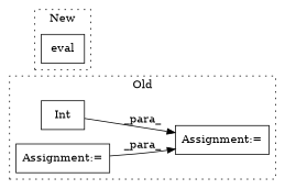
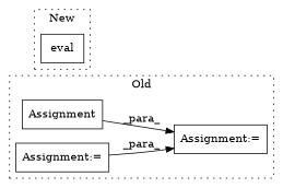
  digraph {
    rankdir=LR
    node [a=32 l=1 shape=box]
-   n1 [l="4,1" label=Int s="2847,2856"]
+   n1 [l="4,1" label=Assignment s="2847,2856"]
    n2 [a=7 label="Assignment:=" s=2837]
    n3 [a=7 label="Assignment:=" s=2657]
    n4 [l="5,1" label=eval s="4618,4632"]
    subgraph cluster_1 {
      label=Old
      style=dotted
      n1
      n2
      n3
    }
    subgraph cluster_2 {
      label=New
      style=dotted
      n4
    }
    n1 -> n2 [label=_para_]
    n3 -> n2 [label=_para_]
  }
